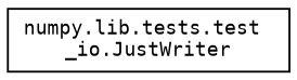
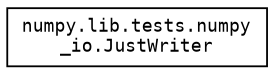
  digraph {
    rankdir=LR
    fontname="DejaVu Sans Mono"
-   n1 [color=black fillcolor=white fontname="DejaVu Sans Mono" fontsize=10 height=0.2 label="numpy.lib.tests.test\l_io.JustWriter" shape=record style=filled width=0.4]
+   n1 [color=black fillcolor=white fontname="DejaVu Sans Mono" fontsize=10 height=0.2 label="numpy.lib.tests.numpy\l_io.JustWriter" shape=record style=filled width=0.4]
  }
